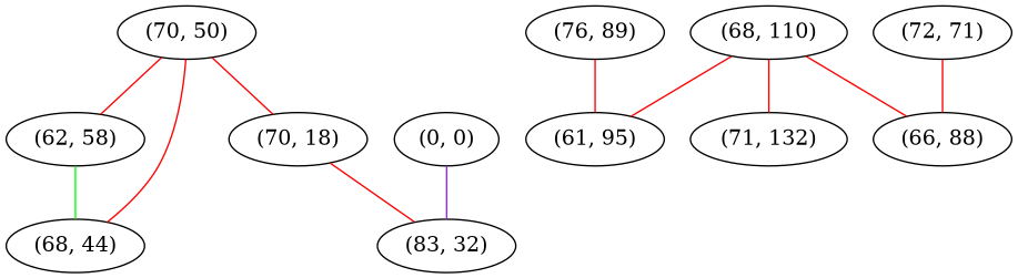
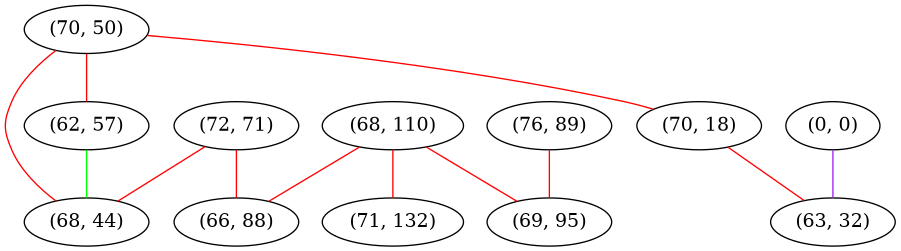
  graph {
    edge [color=red weight=1]
    "(70, 50)"
-   "(62, 58)"
+   "(62, 58)" [label="(62, 57)"]
    n3 [label="(70, 18)"]
    n4 [label="(68, 44)"]
-   "(63, 32)" [label="(83, 32)"]
+   "(63, 32)"
    "(76, 89)"
-   "(69, 95)" [label="(61, 95)"]
+   "(69, 95)"
    "(68, 110)"
    "(71, 132)"
    "(66, 88)"
    "(0, 0)"
    "(72, 71)"
    "(70, 50)" -- "(62, 58)"
    "(70, 50)" -- n3
    "(70, 50)" -- n4
    "(62, 58)" -- n4 [color=green weight=2]
    n3 -- "(63, 32)"
    "(76, 89)" -- "(69, 95)"
    "(68, 110)" -- "(69, 95)"
    "(68, 110)" -- "(71, 132)"
    "(68, 110)" -- "(66, 88)"
    "(0, 0)" -- "(63, 32)" [color=purple weight=4]
+   "(72, 71)" -- n4
    "(72, 71)" -- "(66, 88)"
  }
